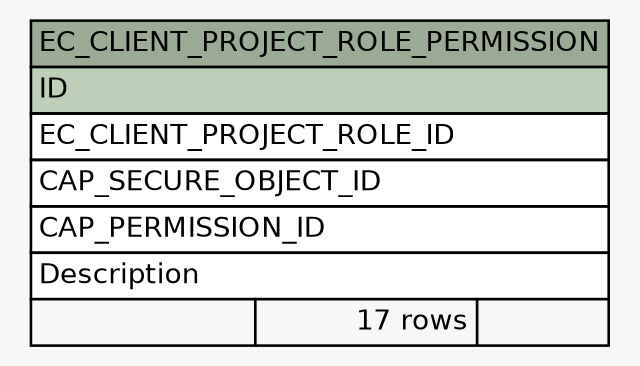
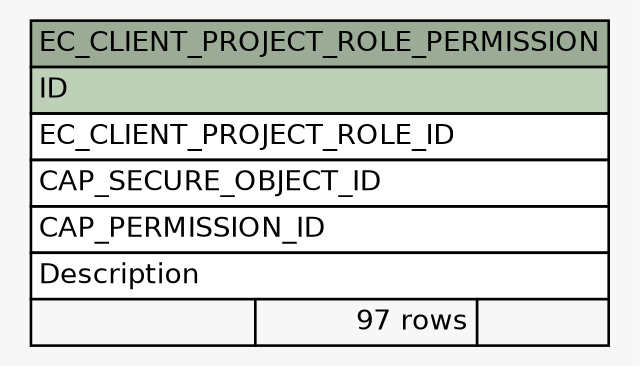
  digraph {
    bgcolor="#f7f7f7"
    fontname=Helvetica
    fontsize=11
    nodesep=0.18
    rankdir=RL
    ranksep=0.46
-   n1 [fontname=Helvetica fontsize=11 label=<     <TABLE BORDER="0" CELLBORDER="1" CELLSPACING="0" BGCOLOR="#ffffff">       <TR><TD COLSPAN="3" BGCOLOR="#9bab96" ALIGN="CENTER">EC_CLIENT_PROJECT_ROLE_PERMISSION</TD></TR>       <TR><TD PORT="ID" COLSPAN="3" BGCOLOR="#bed1b8" ALIGN="LEFT">ID</TD></TR>       <TR><TD PORT="EC_CLIENT_PROJECT_ROLE_ID" COLSPAN="3" ALIGN="LEFT">EC_CLIENT_PROJECT_ROLE_ID</TD></TR>       <TR><TD PORT="CAP_SECURE_OBJECT_ID" COLSPAN="3" ALIGN="LEFT">CAP_SECURE_OBJECT_ID</TD></TR>       <TR><TD PORT="CAP_PERMISSION_ID" COLSPAN="3" ALIGN="LEFT">CAP_PERMISSION_ID</TD></TR>       <TR><TD PORT="Description" COLSPAN="3" ALIGN="LEFT">Description</TD></TR>       <TR><TD ALIGN="LEFT" BGCOLOR="#f7f7f7">  </TD><TD ALIGN="RIGHT" BGCOLOR="#f7f7f7">17 rows</TD><TD ALIGN="RIGHT" BGCOLOR="#f7f7f7">  </TD></TR>     </TABLE>> shape=plaintext]
+   n1 [fontname=Helvetica fontsize=11 label=<     <TABLE BORDER="0" CELLBORDER="1" CELLSPACING="0" BGCOLOR="#ffffff">       <TR><TD COLSPAN="3" BGCOLOR="#9bab96" ALIGN="CENTER">EC_CLIENT_PROJECT_ROLE_PERMISSION</TD></TR>       <TR><TD PORT="ID" COLSPAN="3" BGCOLOR="#bed1b8" ALIGN="LEFT">ID</TD></TR>       <TR><TD PORT="EC_CLIENT_PROJECT_ROLE_ID" COLSPAN="3" ALIGN="LEFT">EC_CLIENT_PROJECT_ROLE_ID</TD></TR>       <TR><TD PORT="CAP_SECURE_OBJECT_ID" COLSPAN="3" ALIGN="LEFT">CAP_SECURE_OBJECT_ID</TD></TR>       <TR><TD PORT="CAP_PERMISSION_ID" COLSPAN="3" ALIGN="LEFT">CAP_PERMISSION_ID</TD></TR>       <TR><TD PORT="Description" COLSPAN="3" ALIGN="LEFT">Description</TD></TR>       <TR><TD ALIGN="LEFT" BGCOLOR="#f7f7f7">  </TD><TD ALIGN="RIGHT" BGCOLOR="#f7f7f7">97 rows</TD><TD ALIGN="RIGHT" BGCOLOR="#f7f7f7">  </TD></TR>     </TABLE>> shape=plaintext]
  }
